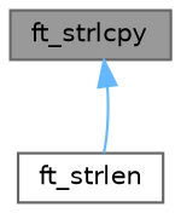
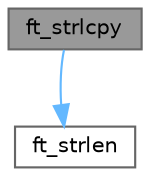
  digraph {
    rankdir=TB
    node [fontname=Helvetica fontsize=10 shape=box style=filled]
    n1 [color=gray40 fillcolor=grey60 fontcolor=black height=0.2 label=ft_strlcpy width=0.4]
    n2 [color=grey40 fillcolor=white height=0.2 label=ft_strlen width=0.4]
-   n2 -> n1 [color=steelblue1 fontname=Helvetica fontsize=10 labelfontname=Helvetica labelfontsize=10 style=solid]
+   n1 -> n2 [color=steelblue1 fontname=Helvetica fontsize=10 labelfontname=Helvetica labelfontsize=10 style=solid]
  }
